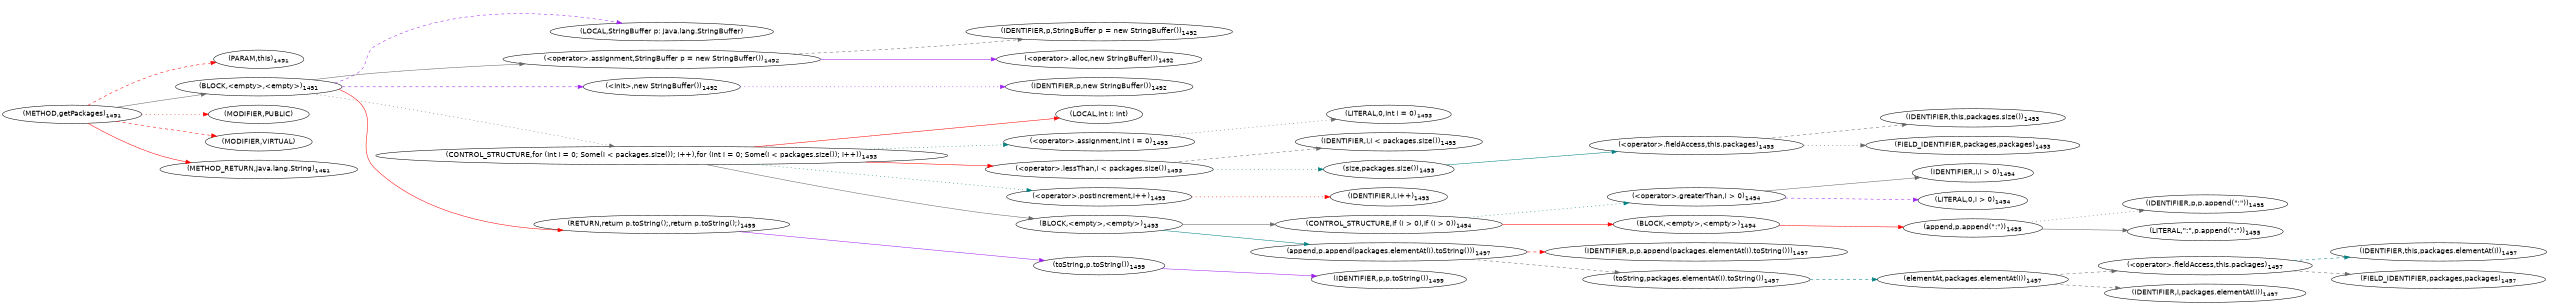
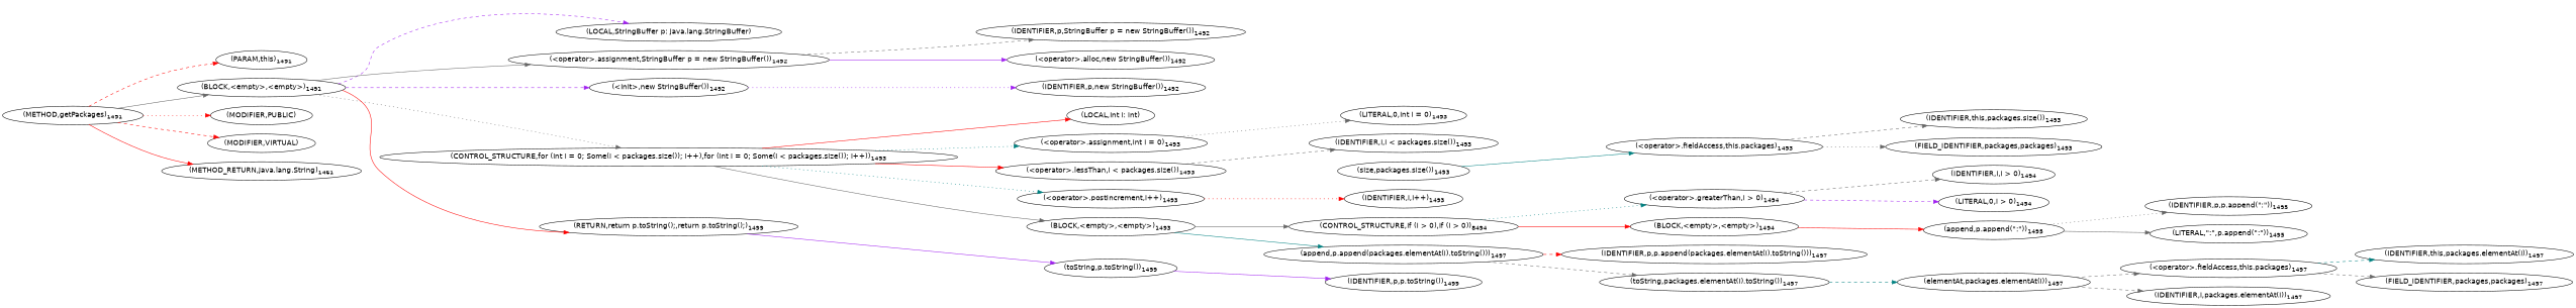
  digraph {
    fontname="DejaVu Sans"
    rankdir=LR
    node [fontname="DejaVu Sans"]
    edge [color=gray40 fontname="DejaVu Sans" style=dashed]
    n1 [label=<(METHOD,getPackages)<SUB>1491</SUB>>]
    n2 [label=<(PARAM,this)<SUB>1491</SUB>>]
    n3 [label=<(BLOCK,&lt;empty&gt;,&lt;empty&gt;)<SUB>1491</SUB>>]
    n4 [label=<(MODIFIER,PUBLIC)>]
    n5 [label=<(MODIFIER,VIRTUAL)>]
    n6 [label=<(METHOD_RETURN,java.lang.String)<SUB>1461</SUB>>]
    n7 [label=<(LOCAL,StringBuffer p: java.lang.StringBuffer)>]
    n8 [label=<(&lt;operator&gt;.assignment,StringBuffer p = new StringBuffer())<SUB>1492</SUB>>]
    n9 [label=<(&lt;init&gt;,new StringBuffer())<SUB>1492</SUB>>]
    n10 [label=<(CONTROL_STRUCTURE,for (int i = 0; Some(i &lt; packages.size()); i++),for (int i = 0; Some(i &lt; packages.size()); i++))<SUB>1493</SUB>>]
    n11 [label=<(RETURN,return p.toString();,return p.toString();)<SUB>1499</SUB>>]
    n12 [label=<(IDENTIFIER,p,StringBuffer p = new StringBuffer())<SUB>1492</SUB>>]
    n13 [label=<(&lt;operator&gt;.alloc,new StringBuffer())<SUB>1492</SUB>>]
    n14 [label=<(IDENTIFIER,p,new StringBuffer())<SUB>1492</SUB>>]
    n15 [label=<(LOCAL,int i: int)>]
    n16 [label=<(&lt;operator&gt;.assignment,int i = 0)<SUB>1493</SUB>>]
    n17 [label=<(&lt;operator&gt;.lessThan,i &lt; packages.size())<SUB>1493</SUB>>]
    n18 [label=<(&lt;operator&gt;.postIncrement,i++)<SUB>1493</SUB>>]
    n19 [label=<(BLOCK,&lt;empty&gt;,&lt;empty&gt;)<SUB>1493</SUB>>]
    n20 [label=<(toString,p.toString())<SUB>1499</SUB>>]
    n21 [label=<(LITERAL,0,int i = 0)<SUB>1493</SUB>>]
    n22 [label=<(IDENTIFIER,i,i &lt; packages.size())<SUB>1493</SUB>>]
    n23 [label=<(size,packages.size())<SUB>1493</SUB>>]
    n24 [label=<(IDENTIFIER,i,i++)<SUB>1493</SUB>>]
-   n25 [label=<(CONTROL_STRUCTURE,if (i &gt; 0),if (i &gt; 0))<SUB>1494</SUB>>]
+   n25 [label=<(CONTROL_STRUCTURE,if (i &gt; 0),if (i &gt; 0))<SUB>8494</SUB>>]
    n26 [label=<(append,p.append(packages.elementAt(i).toString()))<SUB>1497</SUB>>]
    n27 [label=<(&lt;operator&gt;.fieldAccess,this.packages)<SUB>1493</SUB>>]
    n28 [label=<(IDENTIFIER,this,packages.size())<SUB>1493</SUB>>]
    n29 [label=<(FIELD_IDENTIFIER,packages,packages)<SUB>1493</SUB>>]
    n30 [label=<(&lt;operator&gt;.greaterThan,i &gt; 0)<SUB>1494</SUB>>]
    n31 [label=<(BLOCK,&lt;empty&gt;,&lt;empty&gt;)<SUB>1494</SUB>>]
    n32 [label=<(IDENTIFIER,p,p.append(packages.elementAt(i).toString()))<SUB>1497</SUB>>]
    n33 [label=<(toString,packages.elementAt(i).toString())<SUB>1497</SUB>>]
    n34 [label=<(IDENTIFIER,i,i &gt; 0)<SUB>1494</SUB>>]
    n35 [label=<(LITERAL,0,i &gt; 0)<SUB>1494</SUB>>]
    n36 [label=<(append,p.append(&quot;:&quot;))<SUB>1495</SUB>>]
    n37 [label=<(IDENTIFIER,p,p.append(&quot;:&quot;))<SUB>1495</SUB>>]
    n38 [label=<(LITERAL,&quot;:&quot;,p.append(&quot;:&quot;))<SUB>1495</SUB>>]
    n39 [label=<(elementAt,packages.elementAt(i))<SUB>1497</SUB>>]
    n40 [label=<(&lt;operator&gt;.fieldAccess,this.packages)<SUB>1497</SUB>>]
    n41 [label=<(IDENTIFIER,i,packages.elementAt(i))<SUB>1497</SUB>>]
    n42 [label=<(IDENTIFIER,this,packages.elementAt(i))<SUB>1497</SUB>>]
    n43 [label=<(FIELD_IDENTIFIER,packages,packages)<SUB>1497</SUB>>]
    n44 [label=<(IDENTIFIER,p,p.toString())<SUB>1499</SUB>>]
    n1 -> n2 [color=red]
    n1 -> n3 [style=solid]
    n1 -> n4 [color=red style=dotted]
    n1 -> n5 [color=red]
    n1 -> n6 [color=red style=solid]
    n3 -> n7 [color=purple]
    n3 -> n8 [style=solid]
    n3 -> n9 [color=purple]
    n3 -> n10 [style=dotted]
    n3 -> n11 [color=red style=solid]
    n8 -> n12
    n8 -> n13 [color=purple style=solid]
    n9 -> n14 [color=purple style=dotted]
    n10 -> n15 [color=red style=solid]
    n10 -> n16 [color=teal style=dotted]
    n10 -> n17 [color=red style=solid]
    n10 -> n18 [color=teal style=dotted]
    n10 -> n19 [style=solid]
    n11 -> n20 [color=purple style=solid]
    n16 -> n21 [style=dotted]
    n17 -> n22
-   n17 -> n23 [color=teal style=dotted]
    n18 -> n24 [color=red style=dotted]
    n19 -> n25 [style=solid]
    n19 -> n26 [color=teal style=solid]
    n20 -> n44 [color=purple style=solid]
    n23 -> n27 [color=teal style=solid]
    n25 -> n30 [color=teal style=dotted]
    n25 -> n31 [color=red style=solid]
    n26 -> n32 [color=red]
    n26 -> n33
    n27 -> n28
    n27 -> n29 [style=dotted]
-   n30 -> n34 [style=solid]
+   n30 -> n34
    n30 -> n35 [color=purple]
    n31 -> n36 [color=red style=solid]
    n33 -> n39 [color=teal]
    n36 -> n37 [style=dotted]
    n36 -> n38 [style=solid]
    n39 -> n40
    n39 -> n41
    n40 -> n42 [color=teal]
    n40 -> n43
  }
